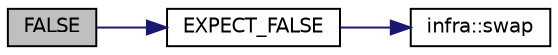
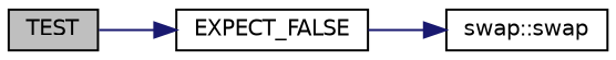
  digraph {
    fontname="DejaVu Sans"
    rankdir=LR
    node [color=black fillcolor=white fontname="DejaVu Sans" fontsize=10 shape=record style=filled]
    edge [color=midnightblue fontname="DejaVu Sans" fontsize=10 labelfontname=Helvetica labelfontsize=10 style=solid]
-   n1 [fillcolor=grey75 fontcolor=black height=0.2 label=FALSE width=0.4]
+   n1 [fillcolor=grey75 fontcolor=black height=0.2 label=TEST width=0.4]
    n2 [height=0.2 label=EXPECT_FALSE width=0.4]
-   n3 [height=0.2 label="infra::swap" width=0.4]
+   n3 [height=0.2 label="swap::swap" width=0.4]
    n1 -> n2
    n2 -> n3
  }
